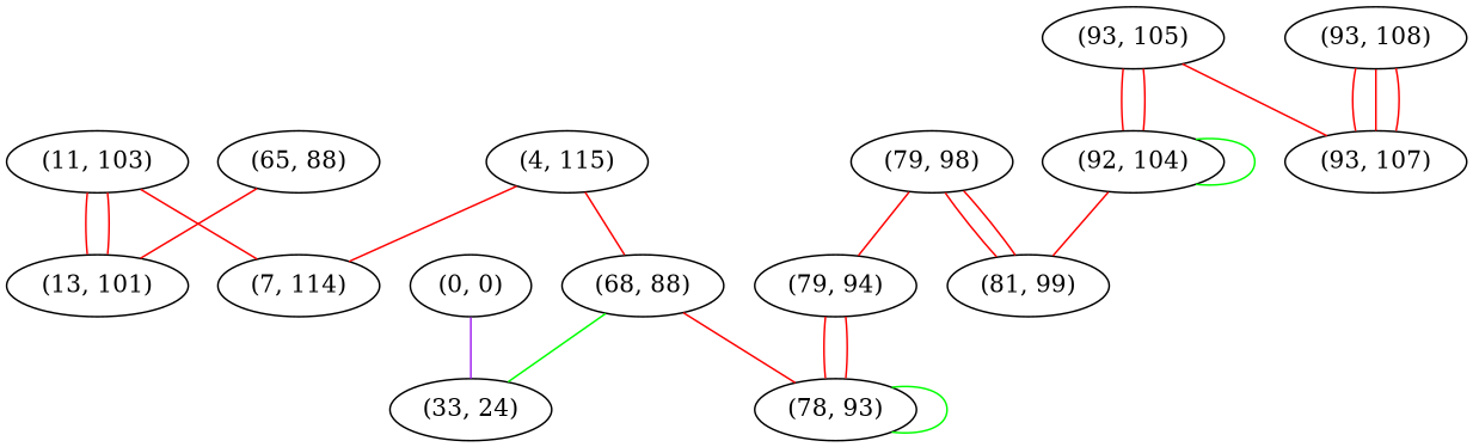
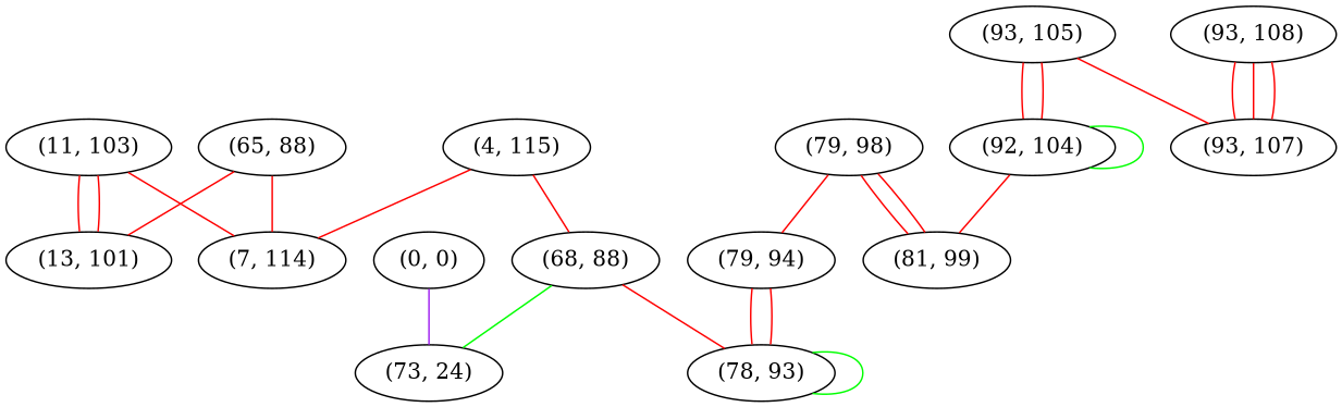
  graph {
    edge [color=red weight=1]
    "(11, 103)"
    "(13, 101)"
    "(7, 114)"
    "(65, 88)"
    "(68, 88)"
-   "(73, 24)" [label="(33, 24)"]
+   "(73, 24)"
    "(78, 93)"
    "(0, 0)"
    "(79, 98)"
    "(79, 94)"
    "(81, 99)"
    "(4, 115)"
    "(93, 105)"
    "(92, 104)"
    "(93, 107)"
    "(93, 108)"
    "(11, 103)" -- "(13, 101)"
    "(11, 103)" -- "(13, 101)"
    "(11, 103)" -- "(7, 114)"
    "(65, 88)" -- "(13, 101)"
+   "(65, 88)" -- "(7, 114)"
    "(68, 88)" -- "(73, 24)" [color=green]
    "(68, 88)" -- "(78, 93)"
    "(78, 93)" -- "(78, 93)" [color=green weight=2]
    "(0, 0)" -- "(73, 24)" [color=purple weight=4]
    "(79, 98)" -- "(79, 94)"
    "(79, 98)" -- "(81, 99)"
    "(79, 98)" -- "(81, 99)"
    "(79, 94)" -- "(78, 93)"
    "(79, 94)" -- "(78, 93)"
    "(4, 115)" -- "(7, 114)"
    "(4, 115)" -- "(68, 88)"
    "(93, 105)" -- "(92, 104)"
    "(93, 105)" -- "(92, 104)"
    "(93, 105)" -- "(93, 107)"
    "(92, 104)" -- "(81, 99)"
    "(92, 104)" -- "(92, 104)" [color=green weight=2]
    "(93, 108)" -- "(93, 107)"
    "(93, 108)" -- "(93, 107)"
    "(93, 108)" -- "(93, 107)"
  }
